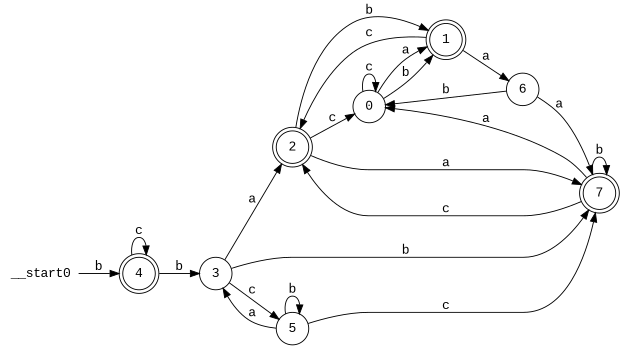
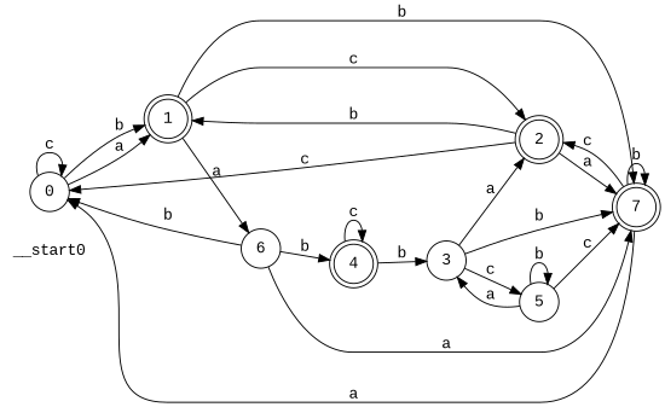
  digraph {
    fontname="Liberation Mono"
    rankdir=LR
    node [fontname="Liberation Mono" shape=circle color=black fillcolor=white style="rounded,filled"]
    edge [fontname="Liberation Mono"]
    __start0 [shape=none color="" fillcolor="" style=""]
    n2 [label=0 style=filled]
    n3 [label=1 shape=doublecircle]
    n4 [label=2 shape=doublecircle]
    n5 [label=6 style=filled]
    n6 [label=7 shape=doublecircle]
    n7 [label=4 shape=doublecircle]
    n8 [label=3]
    n9 [label=5 style=filled]
    n2 -> n2 [label=c]
    n2 -> n3 [label=a]
    n2 -> n3 [label=b]
    n3 -> n4 [label=c]
    n3 -> n5 [label=a]
+   n3 -> n6 [label=b]
    n4 -> n2 [label=c]
    n4 -> n3 [label=b]
    n4 -> n6 [label=a]
    n5 -> n2 [label=b]
    n5 -> n6 [label=a]
-   __start0 -> n7 [label=b]
+   n5 -> n7 [label=b]
    n6 -> n2 [label=a]
    n6 -> n4 [label=c]
    n6 -> n6 [label=b]
    n7 -> n7 [label=c]
    n7 -> n8 [label=b]
    n8 -> n4 [label=a]
    n8 -> n6 [label=b]
    n8 -> n9 [label=c]
    n9 -> n6 [label=c]
    n9 -> n8 [label=a]
    n9 -> n9 [label=b]
  }
